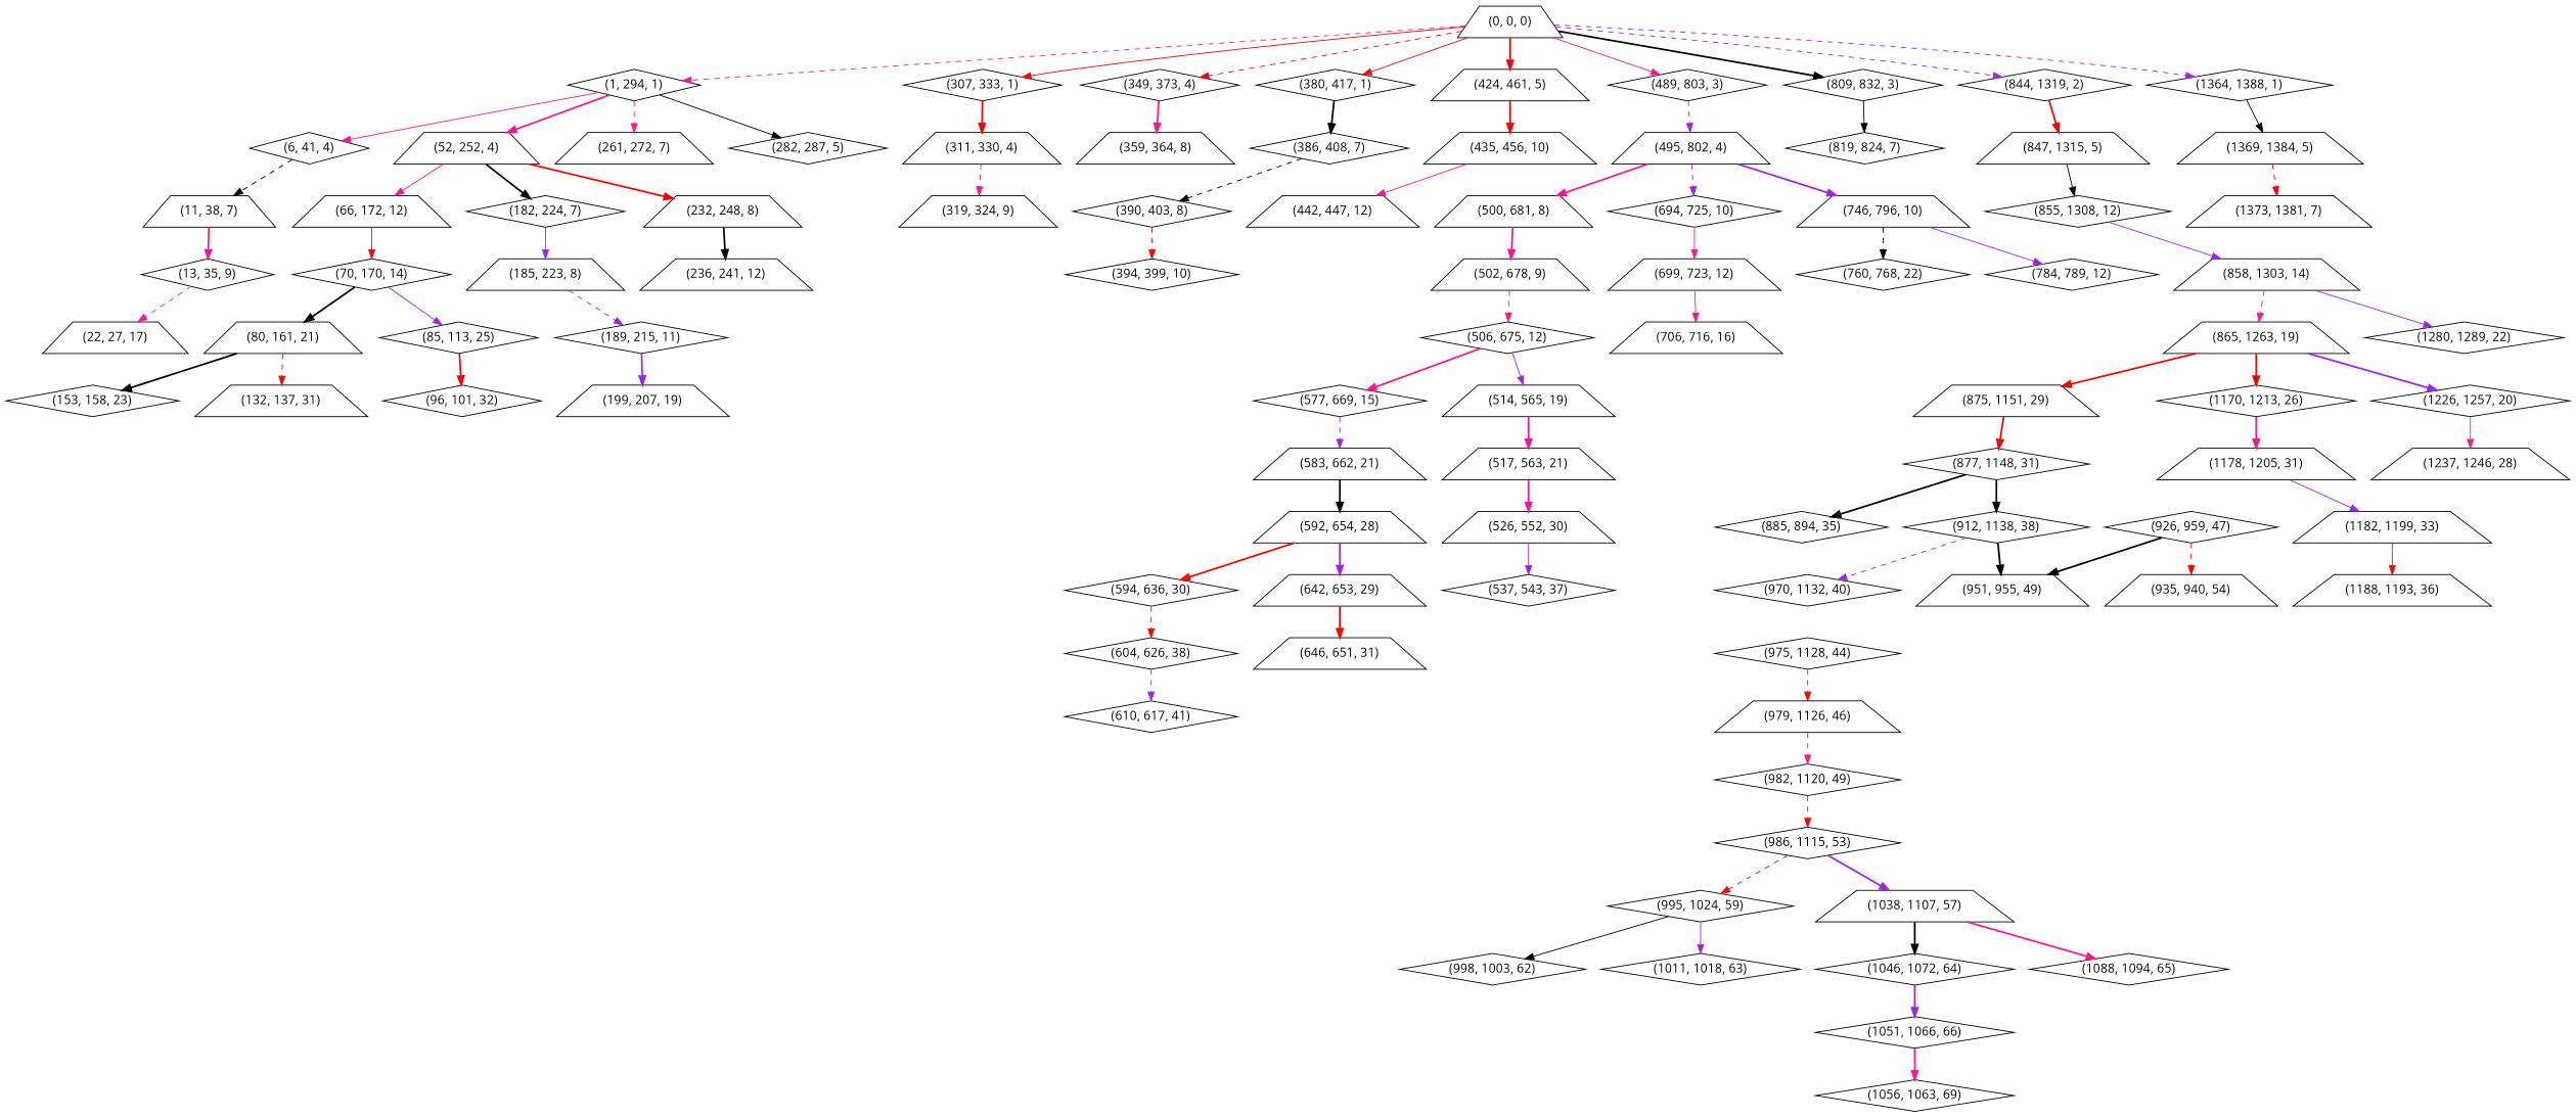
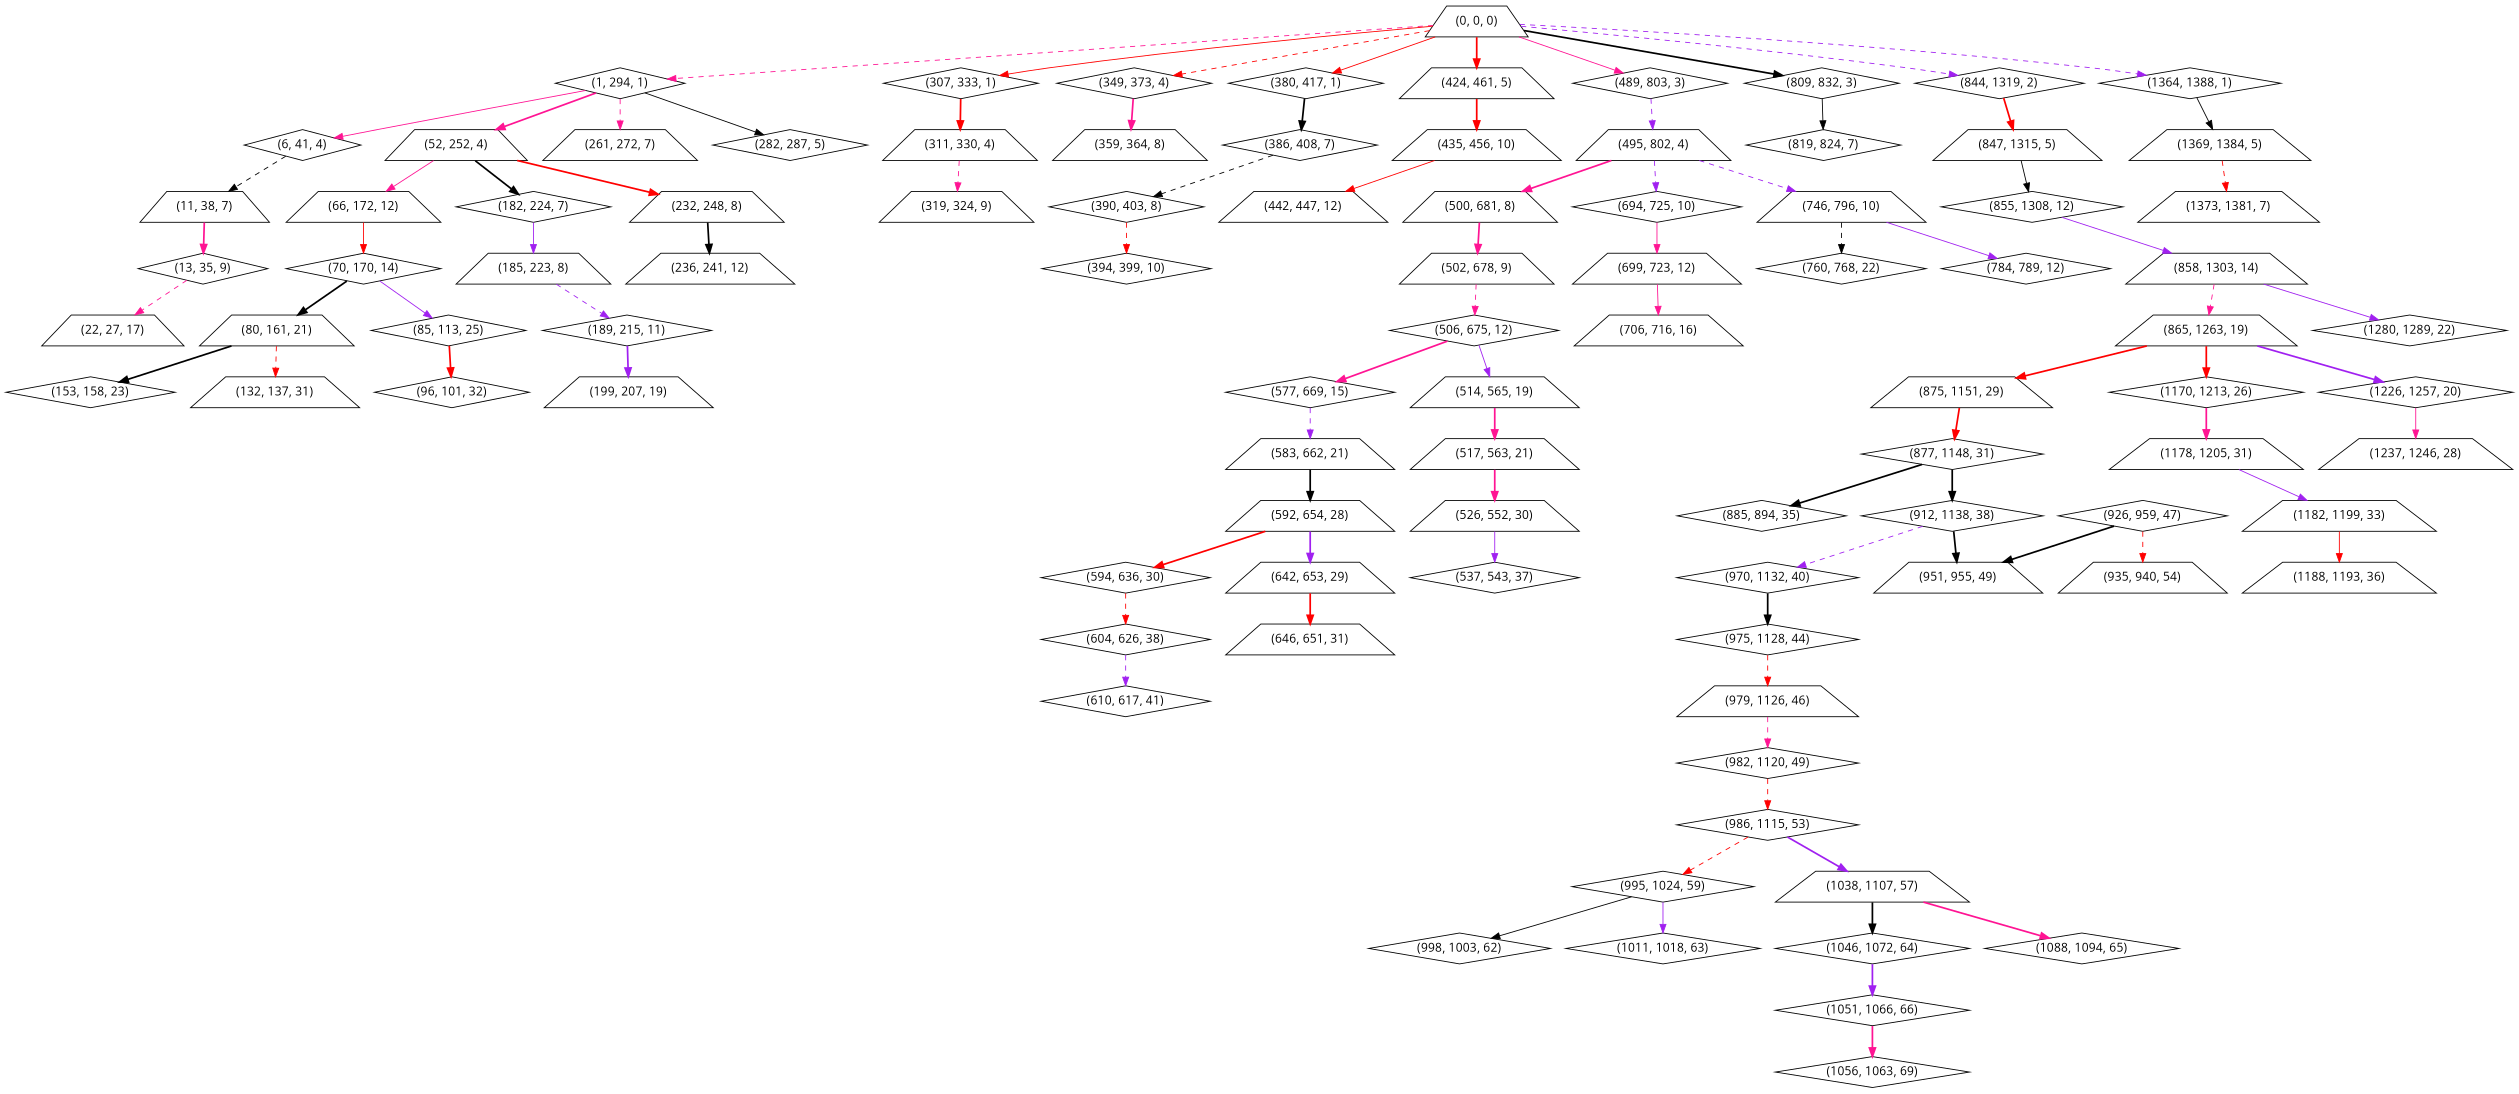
  digraph {
    fontname="Open Sans"
    node [fontname="Open Sans" shape=diamond]
    edge [color=deeppink fontname="Open Sans" style=bold]
    "(0, 0, 0)" [shape=trapezium]
    "(1, 294, 1)"
    "(307, 333, 1)"
    "(349, 373, 4)"
    "(380, 417, 1)"
    "(424, 461, 5)" [shape=trapezium]
    "(489, 803, 3)"
    "(809, 832, 3)"
    "(844, 1319, 2)"
    "(1364, 1388, 1)"
    "(6, 41, 4)"
    "(52, 252, 4)" [shape=trapezium]
    "(261, 272, 7)" [shape=trapezium]
    "(282, 287, 5)"
    "(311, 330, 4)" [shape=trapezium]
    "(359, 364, 8)" [shape=trapezium]
    "(386, 408, 7)"
    "(435, 456, 10)" [shape=trapezium]
    "(495, 802, 4)" [shape=trapezium]
    "(819, 824, 7)"
    "(847, 1315, 5)" [shape=trapezium]
    "(1369, 1384, 5)" [shape=trapezium]
    "(11, 38, 7)" [shape=trapezium]
    "(66, 172, 12)" [shape=trapezium]
    "(182, 224, 7)"
    "(232, 248, 8)" [shape=trapezium]
    "(13, 35, 9)"
    "(22, 27, 17)" [shape=trapezium]
    "(70, 170, 14)"
    "(185, 223, 8)" [shape=trapezium]
    "(236, 241, 12)" [shape=trapezium]
    "(80, 161, 21)" [shape=trapezium]
    "(85, 113, 25)"
    "(132, 137, 31)" [shape=trapezium]
    "(153, 158, 23)"
    "(96, 101, 32)"
    "(189, 215, 11)"
    "(199, 207, 19)" [shape=trapezium]
    "(319, 324, 9)" [shape=trapezium]
    "(390, 403, 8)"
    "(394, 399, 10)"
    "(442, 447, 12)" [shape=trapezium]
    "(500, 681, 8)" [shape=trapezium]
    "(694, 725, 10)"
    "(746, 796, 10)" [shape=trapezium]
    "(502, 678, 9)" [shape=trapezium]
    "(699, 723, 12)" [shape=trapezium]
    "(760, 768, 22)"
    "(784, 789, 12)"
    "(506, 675, 12)"
    "(514, 565, 19)" [shape=trapezium]
    "(577, 669, 15)"
    "(517, 563, 21)" [shape=trapezium]
    "(583, 662, 21)" [shape=trapezium]
    "(526, 552, 30)" [shape=trapezium]
    "(537, 543, 37)"
    "(592, 654, 28)" [shape=trapezium]
    "(594, 636, 30)"
    "(642, 653, 29)" [shape=trapezium]
    "(604, 626, 38)"
    "(646, 651, 31)" [shape=trapezium]
    "(610, 617, 41)"
    "(706, 716, 16)" [shape=trapezium]
    "(855, 1308, 12)"
    "(858, 1303, 14)" [shape=trapezium]
    "(865, 1263, 19)" [shape=trapezium]
    "(1280, 1289, 22)"
    "(875, 1151, 29)" [shape=trapezium]
    "(1170, 1213, 26)"
    "(1226, 1257, 20)"
    "(877, 1148, 31)"
    "(1178, 1205, 31)" [shape=trapezium]
    "(1237, 1246, 28)" [shape=trapezium]
    "(885, 894, 35)"
    "(912, 1138, 38)"
    "(970, 1132, 40)"
    "(951, 955, 49)" [shape=trapezium]
    "(935, 940, 54)" [shape=trapezium]
    "(926, 959, 47)"
    "(975, 1128, 44)"
    "(979, 1126, 46)" [shape=trapezium]
    "(982, 1120, 49)"
    "(986, 1115, 53)"
    "(995, 1024, 59)"
    "(1038, 1107, 57)" [shape=trapezium]
    "(998, 1003, 62)"
    "(1011, 1018, 63)"
    "(1046, 1072, 64)"
    "(1088, 1094, 65)"
    "(1051, 1066, 66)"
    "(1056, 1063, 69)"
    "(1182, 1199, 33)" [shape=trapezium]
    "(1188, 1193, 36)" [shape=trapezium]
    "(1373, 1381, 7)" [shape=trapezium]
    "(0, 0, 0)" -> "(1, 294, 1)" [style=dashed]
    "(0, 0, 0)" -> "(307, 333, 1)" [color=red style=solid]
    "(0, 0, 0)" -> "(349, 373, 4)" [color=red style=dashed]
    "(0, 0, 0)" -> "(380, 417, 1)" [color=red style=solid]
    "(0, 0, 0)" -> "(424, 461, 5)" [color=red]
    "(0, 0, 0)" -> "(489, 803, 3)" [style=solid]
    "(0, 0, 0)" -> "(809, 832, 3)" [color=black]
    "(0, 0, 0)" -> "(844, 1319, 2)" [color=purple style=dashed]
    "(0, 0, 0)" -> "(1364, 1388, 1)" [color=purple style=dashed]
    "(1, 294, 1)" -> "(6, 41, 4)" [style=solid]
    "(1, 294, 1)" -> "(52, 252, 4)"
    "(1, 294, 1)" -> "(261, 272, 7)" [style=dashed]
    "(1, 294, 1)" -> "(282, 287, 5)" [color=black style=solid]
    "(307, 333, 1)" -> "(311, 330, 4)" [color=red]
    "(349, 373, 4)" -> "(359, 364, 8)"
    "(380, 417, 1)" -> "(386, 408, 7)" [color=black]
    "(424, 461, 5)" -> "(435, 456, 10)" [color=red]
    "(489, 803, 3)" -> "(495, 802, 4)" [color=purple style=dashed]
    "(809, 832, 3)" -> "(819, 824, 7)" [color=black style=solid]
    "(844, 1319, 2)" -> "(847, 1315, 5)" [color=red]
    "(1364, 1388, 1)" -> "(1369, 1384, 5)" [color=black style=solid]
    "(6, 41, 4)" -> "(11, 38, 7)" [color=black style=dashed]
    "(52, 252, 4)" -> "(66, 172, 12)" [style=solid]
    "(52, 252, 4)" -> "(182, 224, 7)" [color=black]
    "(52, 252, 4)" -> "(232, 248, 8)" [color=red]
    "(311, 330, 4)" -> "(319, 324, 9)" [style=dashed]
    "(386, 408, 7)" -> "(390, 403, 8)" [color=black style=dashed]
-   "(435, 456, 10)" -> "(442, 447, 12)" [style=solid]
+   "(435, 456, 10)" -> "(442, 447, 12)" [color=red style=solid]
    "(495, 802, 4)" -> "(500, 681, 8)"
    "(495, 802, 4)" -> "(694, 725, 10)" [color=purple style=dashed]
-   "(495, 802, 4)" -> "(746, 796, 10)" [color=purple]
+   "(495, 802, 4)" -> "(746, 796, 10)" [color=purple style=dashed]
    "(847, 1315, 5)" -> "(855, 1308, 12)" [color=black style=solid]
    "(1369, 1384, 5)" -> "(1373, 1381, 7)" [color=red style=dashed]
    "(11, 38, 7)" -> "(13, 35, 9)"
    "(66, 172, 12)" -> "(70, 170, 14)" [color=red style=solid]
    "(182, 224, 7)" -> "(185, 223, 8)" [color=purple style=solid]
    "(232, 248, 8)" -> "(236, 241, 12)" [color=black]
    "(13, 35, 9)" -> "(22, 27, 17)" [style=dashed]
    "(70, 170, 14)" -> "(80, 161, 21)" [color=black]
    "(70, 170, 14)" -> "(85, 113, 25)" [color=purple style=solid]
    "(185, 223, 8)" -> "(189, 215, 11)" [color=purple style=dashed]
    "(80, 161, 21)" -> "(132, 137, 31)" [color=red style=dashed]
    "(80, 161, 21)" -> "(153, 158, 23)" [color=black]
    "(85, 113, 25)" -> "(96, 101, 32)" [color=red]
    "(189, 215, 11)" -> "(199, 207, 19)" [color=purple]
    "(390, 403, 8)" -> "(394, 399, 10)" [color=red style=dashed]
    "(500, 681, 8)" -> "(502, 678, 9)"
    "(694, 725, 10)" -> "(699, 723, 12)" [style=solid]
    "(746, 796, 10)" -> "(760, 768, 22)" [color=black style=dashed]
    "(746, 796, 10)" -> "(784, 789, 12)" [color=purple style=solid]
    "(502, 678, 9)" -> "(506, 675, 12)" [style=dashed]
    "(699, 723, 12)" -> "(706, 716, 16)" [style=solid]
    "(506, 675, 12)" -> "(514, 565, 19)" [color=purple style=solid]
    "(506, 675, 12)" -> "(577, 669, 15)"
    "(514, 565, 19)" -> "(517, 563, 21)"
    "(577, 669, 15)" -> "(583, 662, 21)" [color=purple style=dashed]
    "(517, 563, 21)" -> "(526, 552, 30)"
    "(583, 662, 21)" -> "(592, 654, 28)" [color=black]
    "(526, 552, 30)" -> "(537, 543, 37)" [color=purple style=solid]
    "(592, 654, 28)" -> "(594, 636, 30)" [color=red]
    "(592, 654, 28)" -> "(642, 653, 29)" [color=purple]
    "(594, 636, 30)" -> "(604, 626, 38)" [color=red style=dashed]
    "(642, 653, 29)" -> "(646, 651, 31)" [color=red]
    "(604, 626, 38)" -> "(610, 617, 41)" [color=purple style=dashed]
    "(855, 1308, 12)" -> "(858, 1303, 14)" [color=purple style=solid]
    "(858, 1303, 14)" -> "(865, 1263, 19)" [style=dashed]
    "(858, 1303, 14)" -> "(1280, 1289, 22)" [color=purple style=solid]
    "(865, 1263, 19)" -> "(875, 1151, 29)" [color=red]
    "(865, 1263, 19)" -> "(1170, 1213, 26)" [color=red]
    "(865, 1263, 19)" -> "(1226, 1257, 20)" [color=purple]
    "(875, 1151, 29)" -> "(877, 1148, 31)" [color=red]
    "(1170, 1213, 26)" -> "(1178, 1205, 31)"
    "(1226, 1257, 20)" -> "(1237, 1246, 28)" [style=solid]
    "(877, 1148, 31)" -> "(885, 894, 35)" [color=black]
    "(877, 1148, 31)" -> "(912, 1138, 38)" [color=black]
    "(1178, 1205, 31)" -> "(1182, 1199, 33)" [color=purple style=solid]
    "(912, 1138, 38)" -> "(970, 1132, 40)" [color=purple style=dashed]
    "(912, 1138, 38)" -> "(951, 955, 49)" [color=black]
+   "(970, 1132, 40)" -> "(975, 1128, 44)" [color=black]
    "(926, 959, 47)" -> "(951, 955, 49)" [color=black]
    "(926, 959, 47)" -> "(935, 940, 54)" [color=red style=dashed]
    "(975, 1128, 44)" -> "(979, 1126, 46)" [color=red style=dashed]
    "(979, 1126, 46)" -> "(982, 1120, 49)" [style=dashed]
    "(982, 1120, 49)" -> "(986, 1115, 53)" [color=red style=dashed]
    "(986, 1115, 53)" -> "(995, 1024, 59)" [color=red style=dashed]
    "(986, 1115, 53)" -> "(1038, 1107, 57)" [color=purple]
    "(995, 1024, 59)" -> "(998, 1003, 62)" [color=black style=solid]
    "(995, 1024, 59)" -> "(1011, 1018, 63)" [color=purple style=solid]
    "(1038, 1107, 57)" -> "(1046, 1072, 64)" [color=black]
    "(1038, 1107, 57)" -> "(1088, 1094, 65)"
    "(1046, 1072, 64)" -> "(1051, 1066, 66)" [color=purple]
    "(1051, 1066, 66)" -> "(1056, 1063, 69)"
    "(1182, 1199, 33)" -> "(1188, 1193, 36)" [color=red style=solid]
  }
